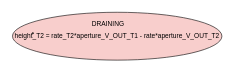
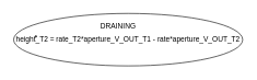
  <mxCell id="0" />
  <mxCell id="1" parent="0" />
- <mxCell id="2" value="&lt;div&gt;&lt;div&gt;&lt;span&gt;height_T2 &lt;/span&gt;&lt;span&gt;=&lt;/span&gt;&lt;span&gt; rate_T2&lt;/span&gt;&lt;span&gt;*&lt;/span&gt;&lt;span&gt;aperture_V_OUT_T1 &lt;/span&gt;&lt;span&gt;-&lt;/span&gt;&lt;span&gt; rate&lt;/span&gt;&lt;span&gt;*&lt;/span&gt;&lt;span&gt;aperture_V_OUT_T2&lt;/span&gt;&lt;/div&gt;&lt;/div&gt;" style="ellipse;whiteSpace=wrap;html=1;fillColor=#f8cecc;fontSize=11;" vertex="1" parent="1"><mxGeometry x="20" y="20" width="350" height="80" as="geometry" /></mxCell>
+ <mxCell id="2" value="&lt;div&gt;&lt;div&gt;&lt;span&gt;height_T2 &lt;/span&gt;&lt;span&gt;=&lt;/span&gt;&lt;span&gt; rate_T2&lt;/span&gt;&lt;span&gt;*&lt;/span&gt;&lt;span&gt;aperture_V_OUT_T1 &lt;/span&gt;&lt;span&gt;-&lt;/span&gt;&lt;span&gt; rate&lt;/span&gt;&lt;span&gt;*&lt;/span&gt;&lt;span&gt;aperture_V_OUT_T2&lt;/span&gt;&lt;/div&gt;&lt;/div&gt;" style="ellipse;whiteSpace=wrap;html=1;fillColor=#FFFFFF;fontSize=11;" vertex="1" parent="1"><mxGeometry x="20" y="20" width="350" height="80" as="geometry" /></mxCell>
  <mxCell id="3" value="" style="ellipse;whiteSpace=wrap;html=1;aspect=fixed;fillColor=#000000;" vertex="1" parent="1"><mxGeometry x="53.108" y="54" width="2" height="2" as="geometry" /></mxCell>
  <mxCell id="4" value="DRAINING" style="text;html=1;strokeColor=none;fillColor=none;align=center;verticalAlign=middle;whiteSpace=wrap;rounded=0;fontSize=11;" vertex="1" parent="1"><mxGeometry x="160" y="30" width="40" height="20" as="geometry" /></mxCell>
